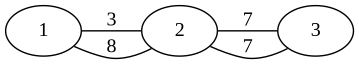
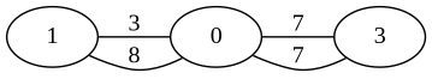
  graph {
    rankdir=LR
    fontname="Liberation Serif"
    node [fontname="Liberation Serif"]
    edge [fontname="Liberation Serif"]
    1
-   2
+   2 [label=0]
    3
    1 -- 2 [label=3]
    1 -- 2 [label=8]
    2 -- 3 [label=7]
    2 -- 3 [label=7]
  }
